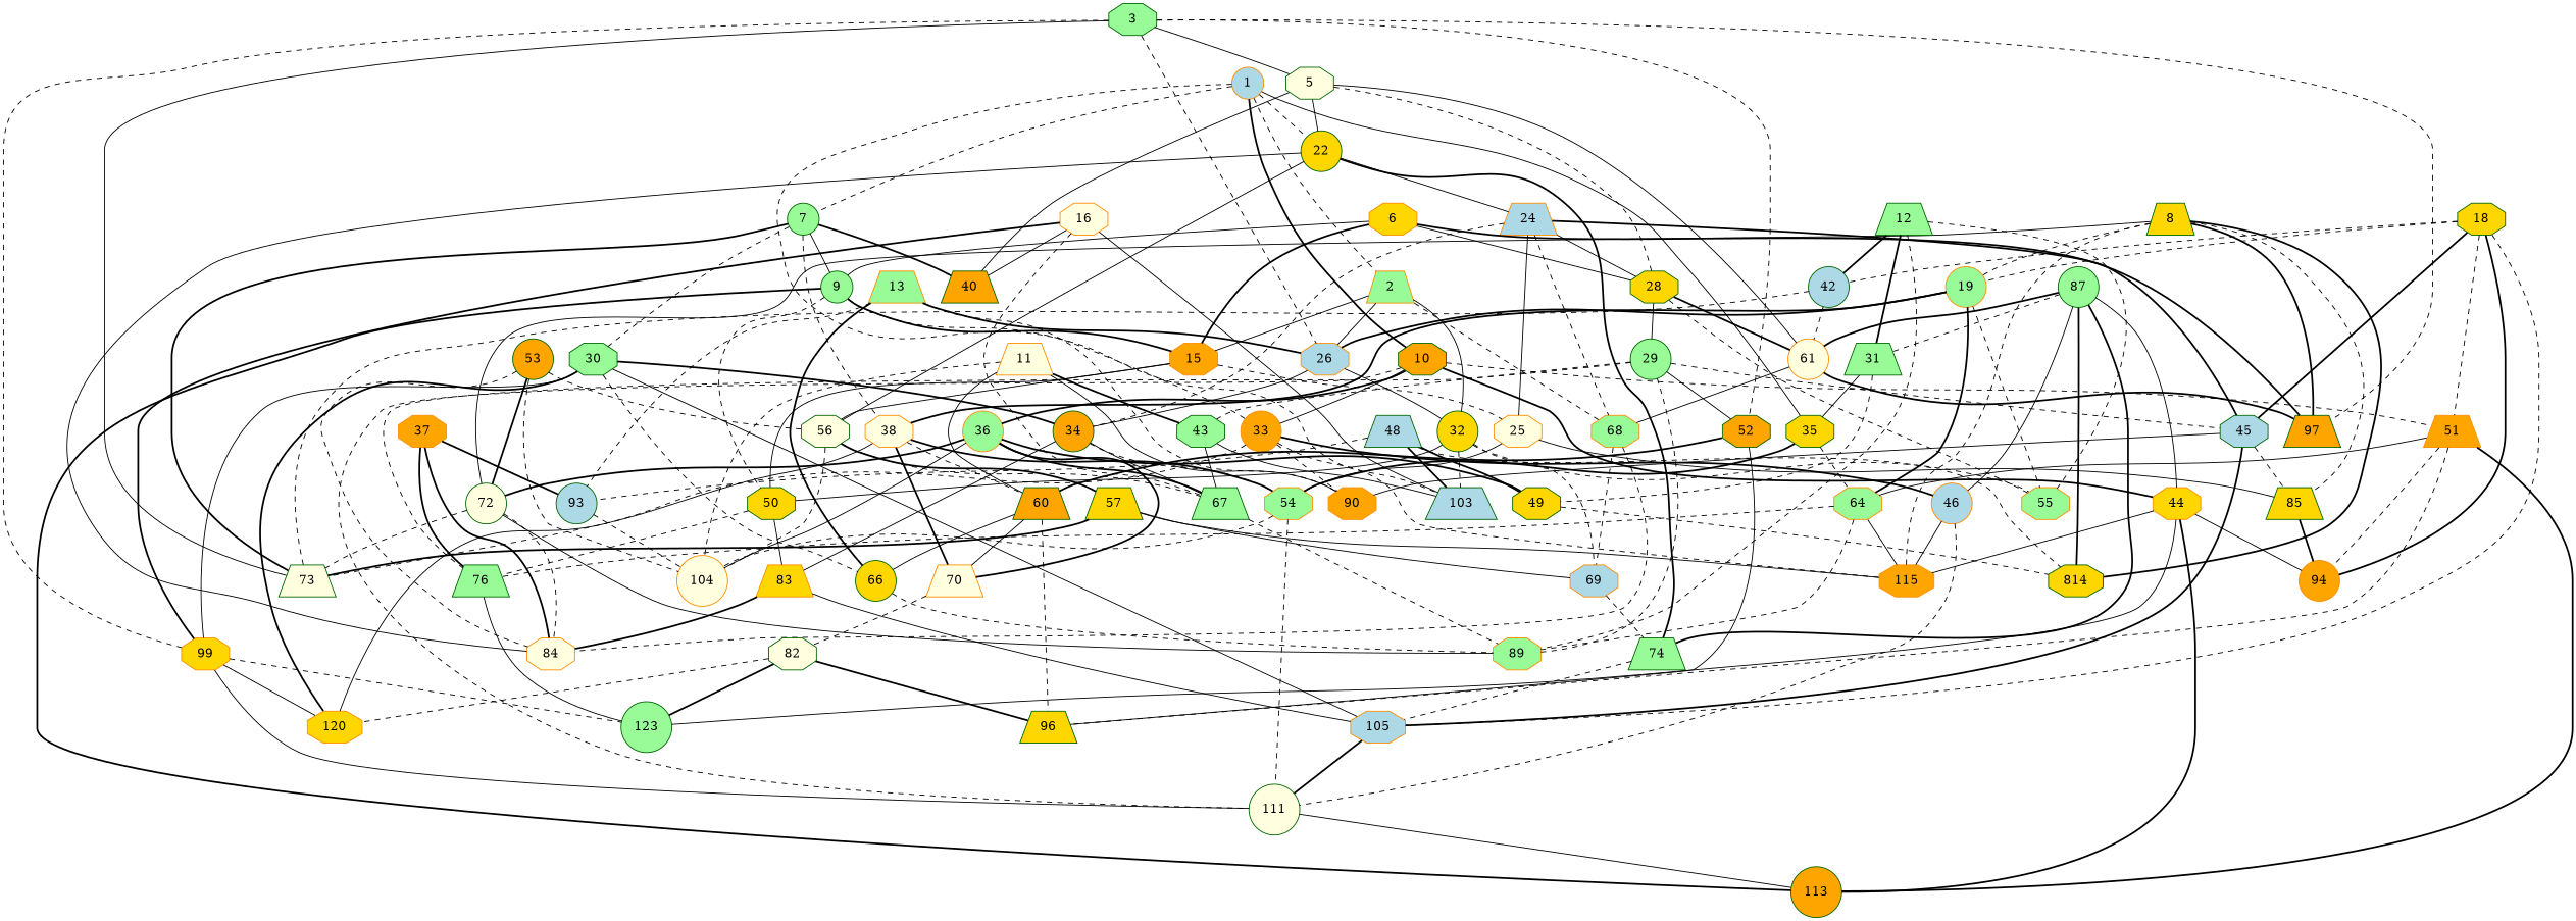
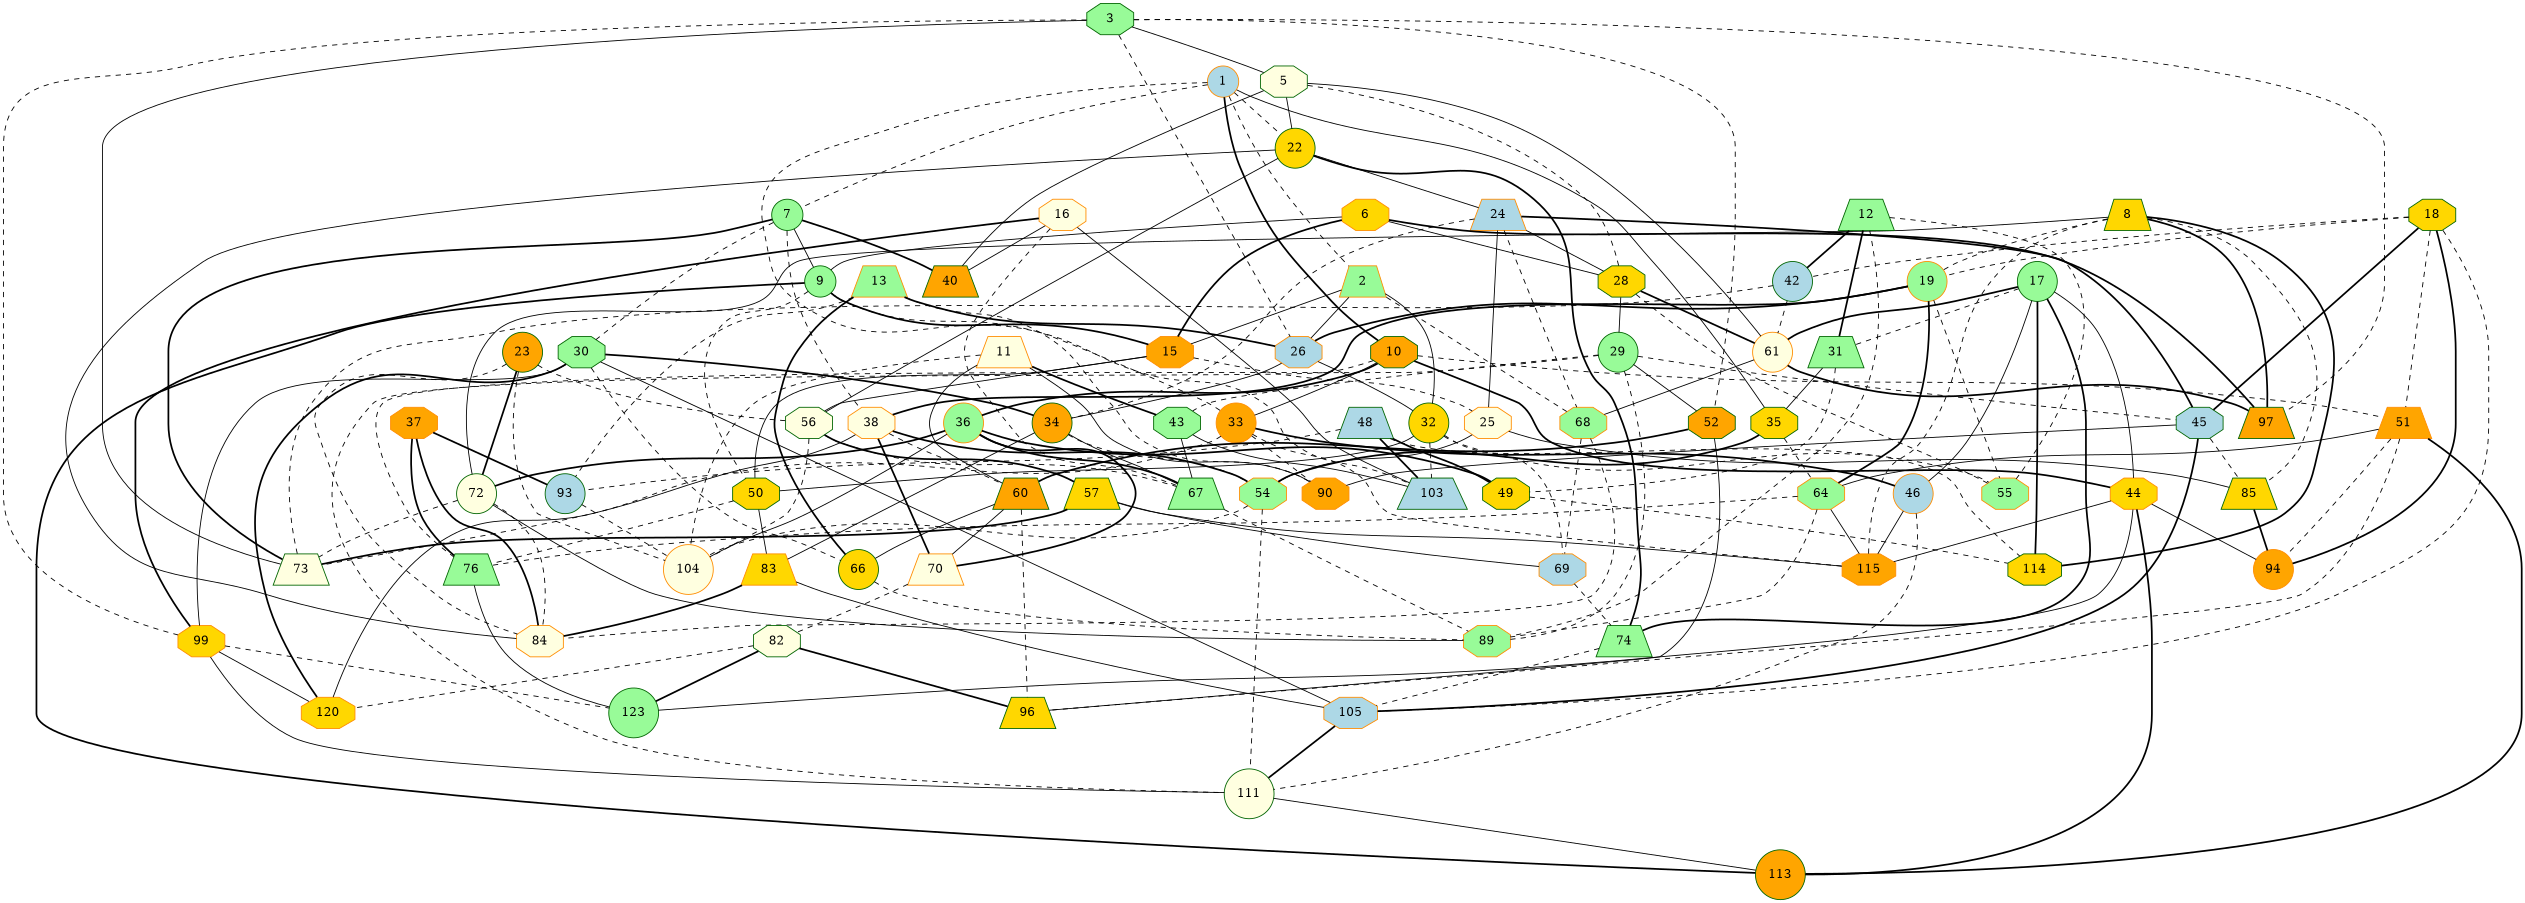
  graph {
    node [color=darkgreen fillcolor=palegreen shape=octagon style=filled]
    edge [style=dashed]
    1 [color=darkorange fillcolor=lightblue shape=circle super="+63"]
    2 [color=darkorange shape=trapezium super="+118"]
    7 [shape=circle super="+21"]
    10 [fillcolor=orange super="+14"]
    22 [fillcolor=gold shape=circle super="+53"]
    35 [fillcolor=gold]
    103 [fillcolor=lightblue shape=trapezium super="+107"]
    15 [color=darkorange fillcolor=orange super="+20"]
    26 [color=darkorange fillcolor=lightblue super="+122"]
    32 [fillcolor=gold shape=circle super="+88"]
    68 [color=darkorange super="+91"]
    73 [fillcolor=lightyellow shape=trapezium super="+116"]
    40 [fillcolor=orange shape=trapezium]
    9 [shape=circle super="+110"]
    30 [super="+106"]
    38 [color=darkorange fillcolor=lightyellow super="+62"]
    33 [color=darkorange fillcolor=orange shape=circle super="+58"]
    36 [color=darkorange shape=circle super="+95"]
    44 [color=darkorange fillcolor=gold super="+112"]
    51 [color=darkorange fillcolor=orange shape=trapezium super="+92"]
    111 [fillcolor=lightyellow shape=circle super="+117"]
    56 [fillcolor=lightyellow super="+75"]
    74 [shape=trapezium]
    24 [color=darkorange fillcolor=lightblue shape=trapezium super="+47"]
    84 [color=darkorange fillcolor=lightyellow super="+124"]
    64 [color=darkorange super="+65"]
    54 [color=darkorange super="+79"]
    50 [fillcolor=gold super="+102"]
    25 [color=darkorange fillcolor=lightyellow]
    34 [fillcolor=orange shape=circle super="+81"]
    55 [color=darkorange]
    69 [color=darkorange fillcolor=lightblue]
    3 [super="+4"]
    5 [fillcolor=lightyellow super="+78"]
    n35 [color=darkorange fillcolor=gold label=99 super="+109"]
    52 [fillcolor=orange]
    97 [fillcolor=orange shape=trapezium]
    28 [fillcolor=gold super="+80"]
    61 [color=darkorange fillcolor=lightyellow shape=circle super="+125"]
    120 [color=darkorange fillcolor=gold]
    123 [shape=circle]
    60 [fillcolor=orange shape=trapezium super="+86"]
    96 [fillcolor=gold shape=trapezium]
    29 [shape=circle super="+71"]
    113 [fillcolor=orange shape=circle]
    6 [color=darkorange fillcolor=gold]
    66 [fillcolor=gold shape=circle]
    105 [color=darkorange fillcolor=lightblue super="+126"]
    70 [color=darkorange fillcolor=lightyellow shape=trapezium]
    8 [fillcolor=gold shape=trapezium super="+101"]
    19 [color=darkorange shape=circle super="+41"]
    72 [fillcolor=lightyellow shape=circle super="+87"]
    85 [fillcolor=gold shape=trapezium]
-   114 [fillcolor=gold label=814]
+   114 [fillcolor=gold]
    115 [color=darkorange fillcolor=orange super="+119"]
    89 [color=darkorange super="+127"]
    94 [color=darkorange fillcolor=orange shape=circle]
    90 [color=darkorange fillcolor=orange]
    46 [color=darkorange fillcolor=lightblue shape=circle]
    76 [shape=trapezium super="+121"]
    83 [color=darkorange fillcolor=gold shape=trapezium]
    104 [color=darkorange fillcolor=lightyellow shape=circle super="+108"]
    67 [shape=trapezium super="+77"]
    49 [fillcolor=gold]
    11 [color=darkorange fillcolor=lightyellow shape=trapezium]
    43
    12 [shape=trapezium]
    31 [shape=trapezium]
    42 [fillcolor=lightblue shape=circle]
    13 [color=darkorange shape=trapezium super="+59"]
    93 [fillcolor=lightblue shape=circle]
    57 [fillcolor=gold shape=trapezium]
    16 [color=darkorange fillcolor=lightyellow]
-   17 [shape=circle super="+99" label=87]
+   17 [shape=circle super="+99"]
    18 [fillcolor=gold super="+98"]
    45 [fillcolor=lightblue super="+100"]
-   23 [fillcolor=orange shape=circle label=53]
+   23 [fillcolor=orange shape=circle]
    37 [color=darkorange fillcolor=orange]
    82 [fillcolor=lightyellow]
    48 [fillcolor=lightblue shape=trapezium]
    1 -- 2
    1 -- 7
    1 -- 10 [style=bold]
    1 -- 22
    1 -- 35 [style=solid]
    1 -- 103
    2 -- 15 [style=solid]
    2 -- 26 [style=solid]
    2 -- 32 [style=solid]
    2 -- 68 [weight=2]
    7 -- 73 [style=bold]
    7 -- 40 [style=bold]
    7 -- 9 [style=solid]
    7 -- 30
    7 -- 38
    10 -- 33 [style=solid]
    10 -- 36 [style=bold]
    10 -- 44 [style=bold]
    10 -- 51
    10 -- 111
    22 -- 56 [style=solid]
    22 -- 74 [style=bold]
    22 -- 24 [style=solid]
    22 -- 84 [style=solid]
    35 -- 64
    35 -- 54 [style=bold]
    15 -- 56 [style=solid]
    15 -- 50 [style=solid]
    15 -- 25
    26 -- 32 [style=solid]
    26 -- 34 [style=solid]
    32 -- 103
    32 -- 50 [style=solid]
    32 -- 55
    32 -- 69
    68 -- 84
    68 -- 69
    9 -- 15 [style=bold]
    9 -- 33
    9 -- 50
    9 -- 113 [style=bold]
    30 -- 34 [style=bold]
    30 -- n35 [style=solid]
    30 -- 120 [style=bold]
    30 -- 66
    30 -- 105 [style=solid]
    38 -- 54 [style=bold]
    38 -- 120 [style=solid]
    38 -- 60
    38 -- 70 [style=bold]
    33 -- 73
    33 -- 115
    33 -- 90
    33 -- 46 [style=bold]
    36 -- 70 [style=bold]
    36 -- 72 [style=bold]
    36 -- 104 [style=solid]
    36 -- 67 [style=bold]
    36 -- 49 [style=bold]
    44 -- 123 [style=solid]
    44 -- 113 [style=bold]
    44 -- 115 [style=solid]
    44 -- 94 [style=solid]
    51 -- 64 [style=solid]
    51 -- 96
    51 -- 113 [style=bold]
    51 -- 94
    111 -- 113 [style=solid]
    56 -- 104
    56 -- 67
    56 -- 57 [style=bold]
    74 -- 105
    24 -- 68
    24 -- 25 [style=solid]
    24 -- 34
    24 -- 28 [style=solid]
    24 -- 45 [style=bold]
    64 -- 115 [style=solid]
    64 -- 89
    64 -- 76
    54 -- 111
    54 -- 104
    50 -- 76 [weight=2]
    50 -- 83 [style=solid]
    25 -- 54 [style=solid]
    25 -- 85 [style=solid]
    34 -- 54
    34 -- 83 [style=solid]
    34 -- 67 [style=solid]
    69 -- 74
    3 -- 26
    3 -- 73 [style=solid]
    3 -- 5 [style=solid]
    3 -- n35
    3 -- 52
    3 -- 97
    5 -- 22 [style=solid]
    5 -- 40 [style=solid weight=2]
    5 -- 28
    5 -- 61 [style=solid]
    n35 -- 111 [style=solid]
    n35 -- 120 [style=solid]
    n35 -- 123
    52 -- 60 [style=bold]
    52 -- 96 [style=solid]
    28 -- 55
    28 -- 61 [style=bold]
    28 -- 29 [style=solid]
    61 -- 68 [style=solid]
    61 -- 97 [style=bold]
    60 -- 96
    60 -- 66 [style=solid]
    60 -- 70 [style=solid]
    29 -- 52 [style=solid]
    29 -- 89
    29 -- 76
    29 -- 43
    29 -- 45
    6 -- 15 [style=bold]
    6 -- 9 [style=solid]
    6 -- 97 [style=bold]
    6 -- 28 [style=solid]
    66 -- 89
    105 -- 111 [style=bold]
    70 -- 82
    8 -- 97 [style=bold]
    8 -- 19
    8 -- 72 [style=solid]
    8 -- 85
    8 -- 114 [style=bold]
    8 -- 115
    19 -- 26 [style=bold]
    19 -- 38 [style=bold]
    19 -- 64 [style=bold]
    19 -- 55
    72 -- 73
    72 -- 84
    72 -- 89 [style=solid]
    85 -- 94 [style=bold]
    46 -- 111
    46 -- 115 [style=solid]
    76 -- 123 [style=solid]
    83 -- 84 [style=bold]
    83 -- 105 [style=solid]
    67 -- 89
    49 -- 114
    11 -- 60 [style=solid]
    11 -- 90 [style=solid]
    11 -- 104
    11 -- 43 [style=bold]
    43 -- 103 [style=solid]
    43 -- 67 [style=solid]
    12 -- 55
    12 -- 89
    12 -- 31 [style=bold]
    12 -- 42 [style=bold]
    31 -- 35 [style=solid]
    31 -- 49
    42 -- 73
    42 -- 61
    13 -- 26 [style=bold]
    13 -- 66 [style=bold]
    13 -- 90
    13 -- 93
    93 -- 104
    57 -- 73 [style=bold]
    57 -- 69 [style=solid]
    57 -- 115 [style=solid]
    16 -- 103 [style=solid]
    16 -- 40 [style=solid]
    16 -- n35 [style=bold]
    16 -- 67
    17 -- 44 [style=solid]
    17 -- 74 [style=bold]
    17 -- 61 [style=bold]
    17 -- 114 [style=bold]
    17 -- 46 [style=solid]
    17 -- 31
    18 -- 51
    18 -- 105
    18 -- 19
    18 -- 94 [style=bold]
    18 -- 42
    18 -- 45 [style=bold]
    45 -- 105 [style=bold]
    45 -- 85
    45 -- 90 [style=solid]
    23 -- 56
    23 -- 84
    23 -- 72 [style=bold]
    23 -- 104
    37 -- 84 [style=bold]
    37 -- 76 [style=bold]
    37 -- 93 [style=bold]
    82 -- 120
    82 -- 123 [style=bold]
    82 -- 96 [style=bold]
    48 -- 103 [style=bold]
    48 -- 114
    48 -- 49 [style=bold]
    48 -- 93
  }
